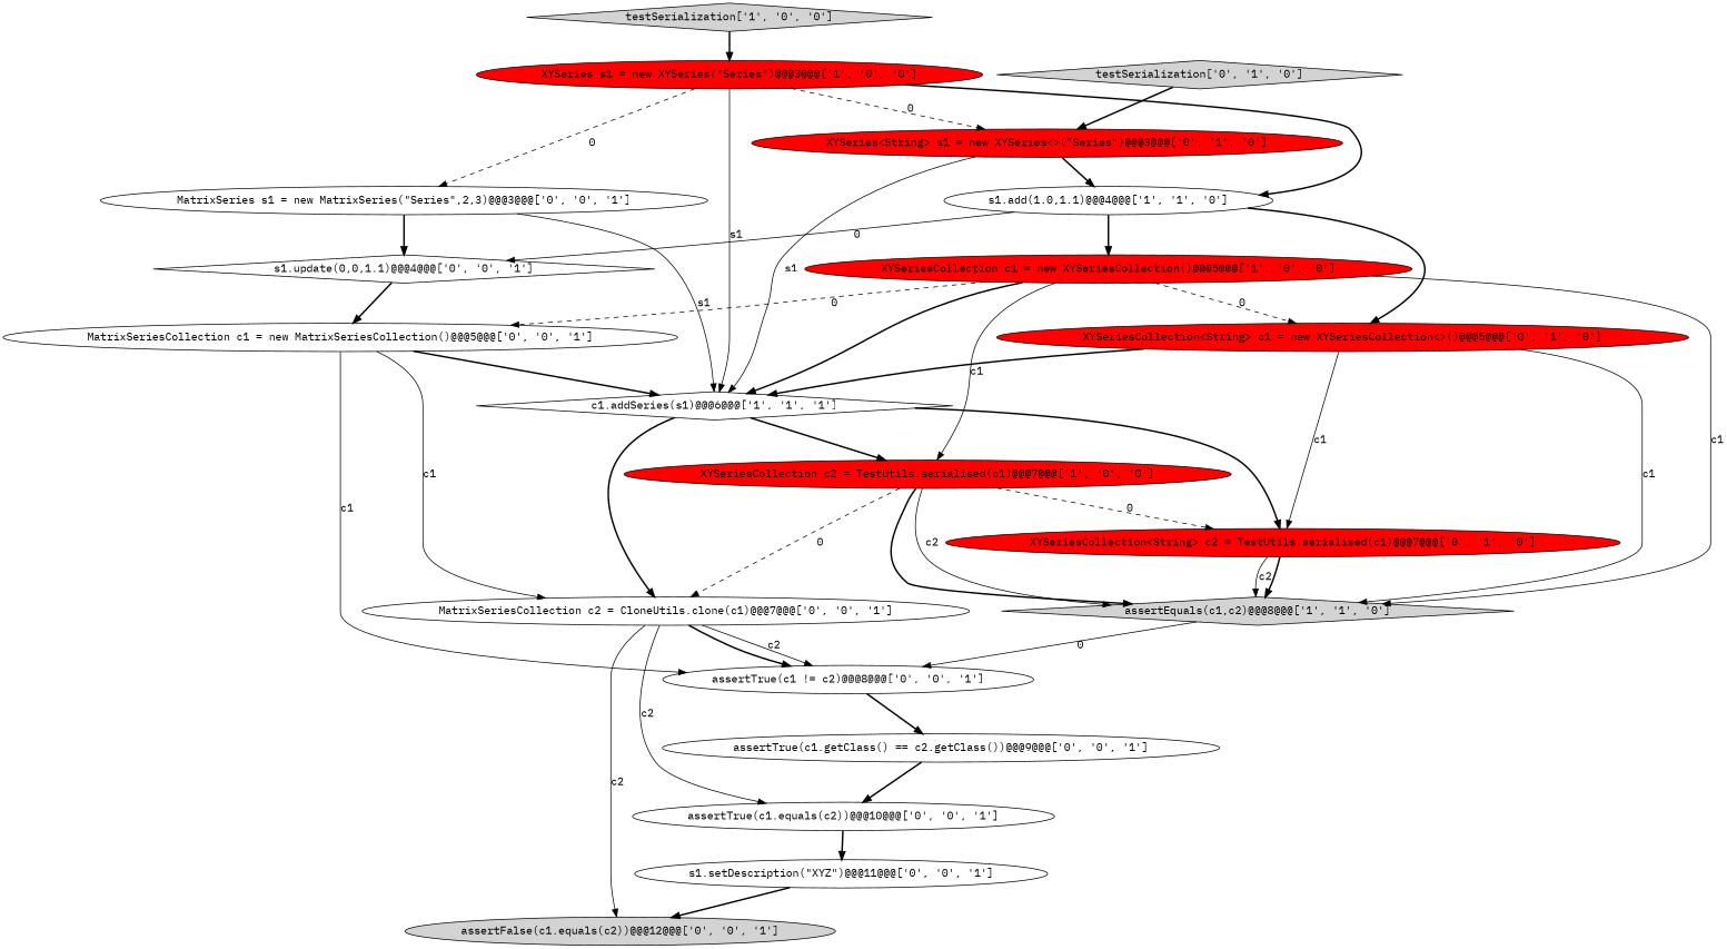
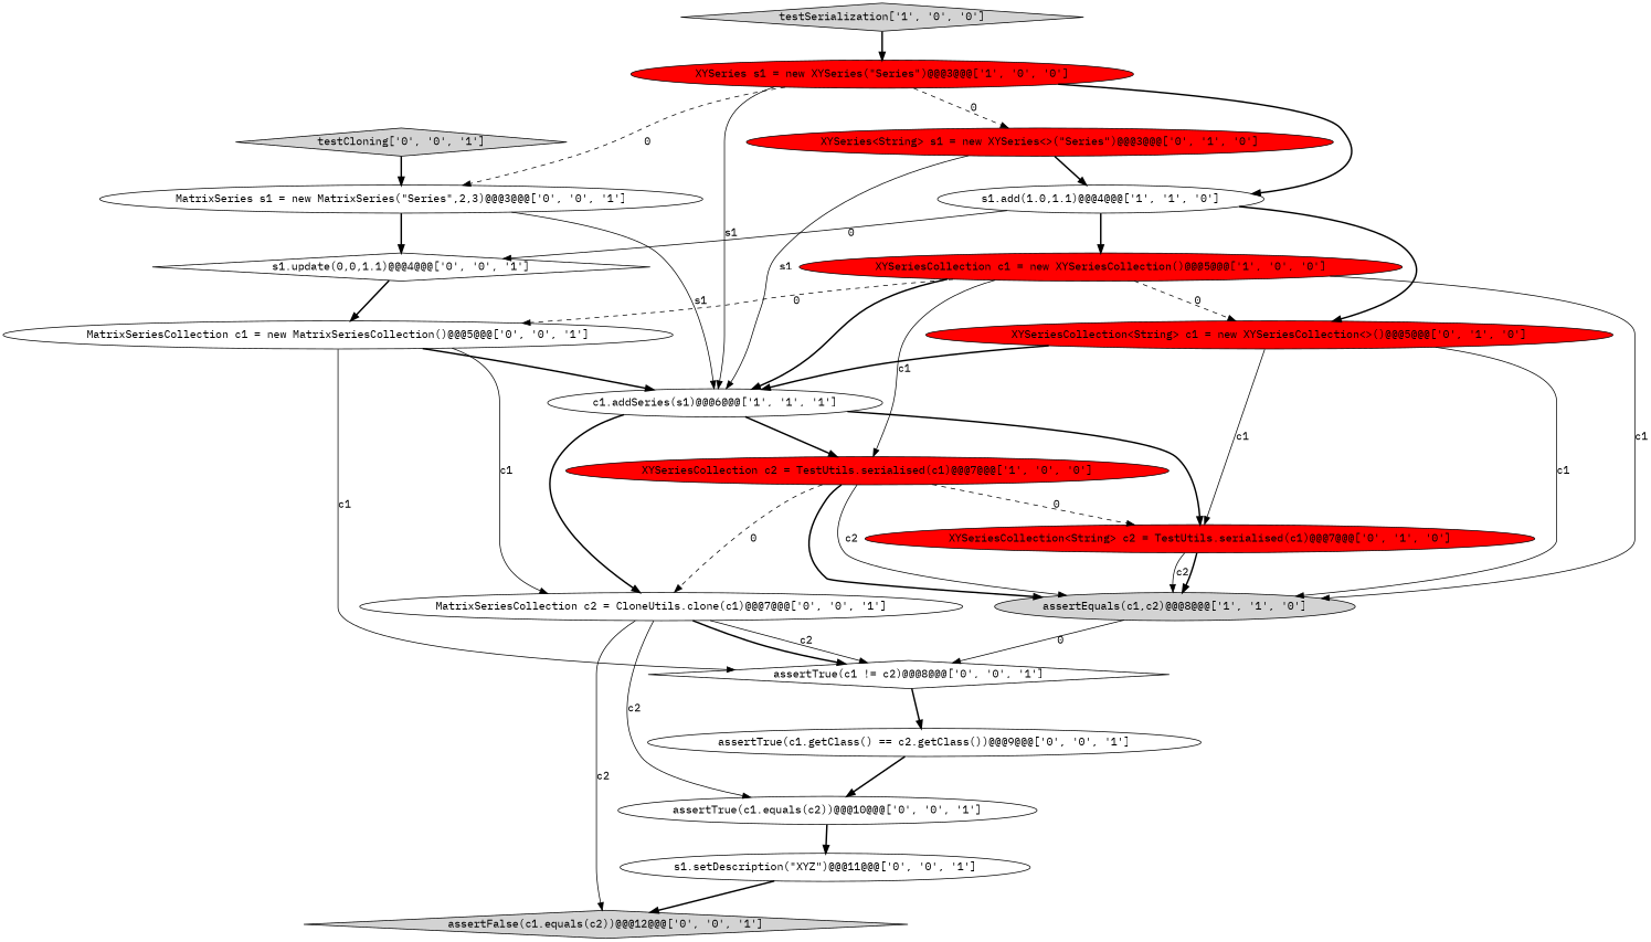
  digraph {
    fontname="IBM Plex Mono"
    node [fillcolor=white fontname="IBM Plex Mono" shape=ellipse style=filled]
    edge [fontname="IBM Plex Mono" style=bold]
    n1 [label="s1.update(0,0,1.1)@@@4@@@['0', '0', '1']" shape=diamond]
    n2 [label="MatrixSeriesCollection c1 = new MatrixSeriesCollection()@@@5@@@['0', '0', '1']"]
    n3 [label="MatrixSeriesCollection c2 = CloneUtils.clone(c1)@@@7@@@['0', '0', '1']"]
-   n4 [label="c1.addSeries(s1)@@@6@@@['1', '1', '1']" shape=diamond]
-   n5 [label="assertTrue(c1 != c2)@@@8@@@['0', '0', '1']"]
+   n4 [label="c1.addSeries(s1)@@@6@@@['1', '1', '1']"]
+   n5 [label="assertTrue(c1 != c2)@@@8@@@['0', '0', '1']" shape=diamond]
    n6 [label="assertTrue(c1.equals(c2))@@@10@@@['0', '0', '1']"]
-   n7 [fillcolor=lightgray label="assertFalse(c1.equals(c2))@@@12@@@['0', '0', '1']"]
+   n7 [fillcolor=lightgray label="assertFalse(c1.equals(c2))@@@12@@@['0', '0', '1']" shape=diamond]
    n8 [fillcolor=red label="XYSeriesCollection<String> c2 = TestUtils.serialised(c1)@@@7@@@['0', '1', '0']"]
    n9 [fillcolor=red label="XYSeriesCollection c2 = TestUtils.serialised(c1)@@@7@@@['1', '0', '0']"]
    n10 [label="assertTrue(c1.getClass() == c2.getClass())@@@9@@@['0', '0', '1']"]
    n11 [label="s1.add(1.0,1.1)@@@4@@@['1', '1', '0']"]
    n12 [fillcolor=red label="XYSeriesCollection<String> c1 = new XYSeriesCollection<>()@@@5@@@['0', '1', '0']"]
    n13 [fillcolor=red label="XYSeriesCollection c1 = new XYSeriesCollection()@@@5@@@['1', '0', '0']"]
-   n14 [fillcolor=lightgray label="assertEquals(c1,c2)@@@8@@@['1', '1', '0']" shape=diamond]
+   n14 [fillcolor=lightgray label="assertEquals(c1,c2)@@@8@@@['1', '1', '0']"]
    n15 [label="s1.setDescription(\"XYZ\")@@@11@@@['0', '0', '1']"]
    n16 [fillcolor=lightgray label="testSerialization['1', '0', '0']" shape=diamond]
    n17 [fillcolor=red label="XYSeries s1 = new XYSeries(\"Series\")@@@3@@@['1', '0', '0']"]
    n18 [label="MatrixSeries s1 = new MatrixSeries(\"Series\",2,3)@@@3@@@['0', '0', '1']"]
    n19 [fillcolor=red label="XYSeries<String> s1 = new XYSeries<>(\"Series\")@@@3@@@['0', '1', '0']"]
-   n21 [fillcolor=lightgray label="testSerialization['0', '1', '0']" shape=diamond]
+   n20 [fillcolor=lightgray label="testCloning['0', '0', '1']" shape=diamond]
    n1 -> n2
    n2 -> n3 [label=c1 style=solid]
    n2 -> n4
    n2 -> n5 [label=c1 style=solid]
    n3 -> n5 [label=c2 style=solid]
    n3 -> n5
    n3 -> n6 [label=c2 style=solid]
    n3 -> n7 [label=c2 style=solid]
    n4 -> n3
    n4 -> n8
    n4 -> n9
    n5 -> n10
    n6 -> n15
    n8 -> n14 [label=c2 style=solid]
    n8 -> n14
    n9 -> n3 [label=0 style=dashed]
    n9 -> n8 [label=0 style=dashed]
    n9 -> n14
    n9 -> n14 [label=c2 style=solid]
    n10 -> n6
    n11 -> n1 [label=0 style=solid]
    n11 -> n12
    n11 -> n13
    n12 -> n4
    n12 -> n8 [label=c1 style=solid]
    n12 -> n14 [label=c1 style=solid]
    n13 -> n2 [label=0 style=dashed]
    n13 -> n4
    n13 -> n9 [label=c1 style=solid]
    n13 -> n12 [label=0 style=dashed]
    n13 -> n14 [label=c1 style=solid]
    n14 -> n5 [label=0 style=solid]
    n15 -> n7
    n16 -> n17
    n17 -> n4 [label=s1 style=solid]
    n17 -> n11
    n17 -> n18 [label=0 style=dashed]
    n17 -> n19 [label=0 style=dashed]
    n18 -> n1
    n18 -> n4 [label=s1 style=solid]
    n19 -> n4 [label=s1 style=solid]
    n19 -> n11
-   n21 -> n19
+   n20 -> n18
  }
